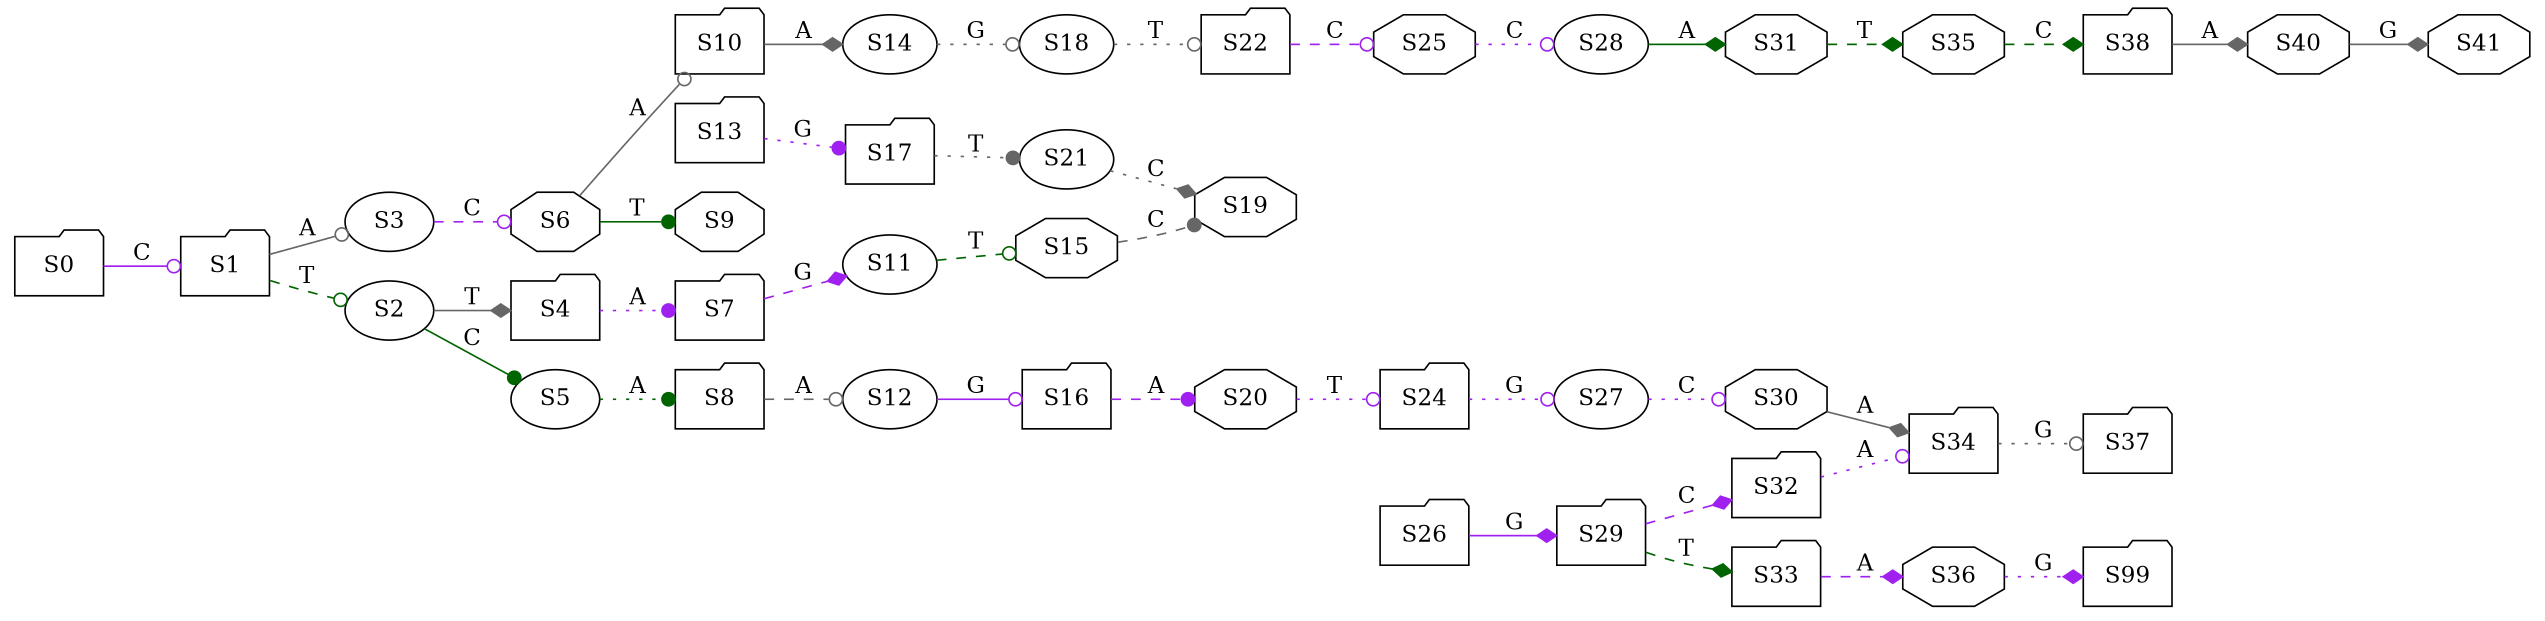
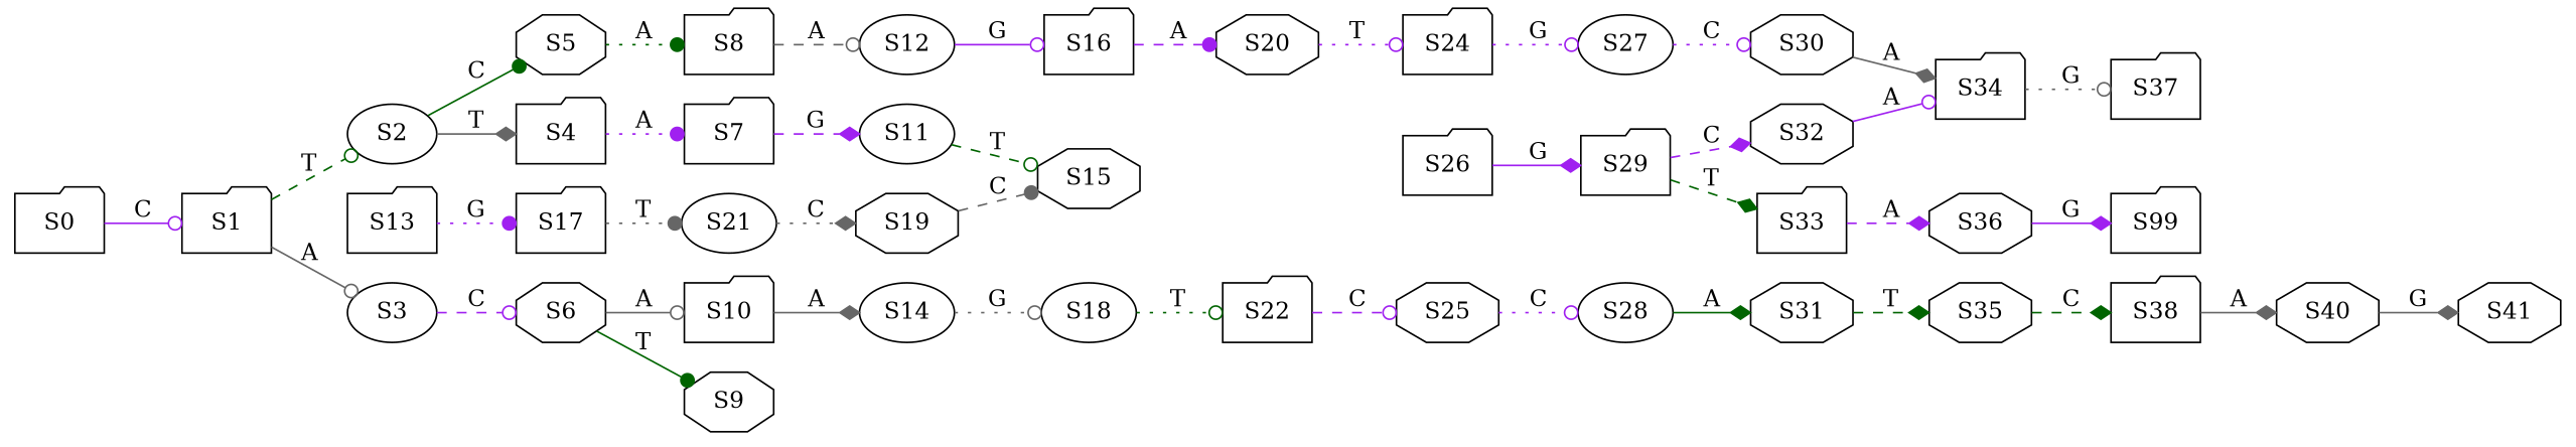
  strict digraph {
    rankdir=LR
    node [shape=folder]
    edge [arrowhead=odot color=purple style=dotted]
    S0
    S1
    S2 [shape=ellipse]
    S3 [shape=ellipse]
    S4
-   S5 [shape=ellipse]
+   S5 [shape=octagon]
    S6 [shape=octagon]
    S7
    S8
    S9 [shape=octagon]
    S10
    S11 [shape=ellipse]
    S12 [shape=ellipse]
    S14 [shape=ellipse]
    S15 [shape=octagon]
    S16
    S13
    S17
    S18 [shape=ellipse]
    S19 [shape=octagon]
    S20 [shape=octagon]
    S21 [shape=ellipse]
    S22
    S24
    S25 [shape=octagon]
    S27 [shape=ellipse]
    S28 [shape=ellipse]
    S26
    S29
    S30 [shape=octagon]
    S31 [shape=octagon]
-   S32
+   S32 [shape=octagon]
    S33
    S34
    S35 [shape=octagon]
    S36 [shape=octagon]
    S37
    S38
    n39 [label=S99]
    S40 [shape=octagon]
    S41 [shape=octagon]
    S0 -> S1 [label=C style=solid]
    S1 -> S2 [color=darkgreen label=T style=dashed]
    S1 -> S3 [color=gray40 label=A style=solid]
    S2 -> S4 [arrowhead=diamond color=gray40 label=T style=solid]
    S2 -> S5 [arrowhead=dot color=darkgreen label=C style=solid]
    S3 -> S6 [label=C style=dashed]
    S4 -> S7 [arrowhead=dot label=A]
    S5 -> S8 [arrowhead=dot color=darkgreen label=A]
    S6 -> S9 [arrowhead=dot color=darkgreen label=T style=solid]
    S6 -> S10 [color=gray40 label=A style=solid]
    S7 -> S11 [arrowhead=diamond label=G style=dashed]
    S8 -> S12 [color=gray40 label=A style=dashed]
    S10 -> S14 [arrowhead=diamond color=gray40 label=A style=solid]
    S11 -> S15 [color=darkgreen label=T style=dashed]
    S12 -> S16 [label=G style=solid]
    S14 -> S18 [color=gray40 label=G]
-   S15 -> S19 [arrowhead=dot color=gray40 label=C style=dashed]
+   S19 -> S15 [arrowhead=dot color=gray40 label=C style=dashed]
    S16 -> S20 [arrowhead=dot label=A style=dashed]
    S13 -> S17 [arrowhead=dot label=G]
    S17 -> S21 [arrowhead=dot color=gray40 label=T]
-   S18 -> S22 [color=gray40 label=T]
+   S18 -> S22 [color=darkgreen label=T]
    S20 -> S24 [label=T]
    S21 -> S19 [arrowhead=diamond color=gray40 label=C]
    S22 -> S25 [label=C style=dashed]
    S24 -> S27 [label=G]
    S25 -> S28 [label=C]
    S27 -> S30 [label=C]
    S28 -> S31 [arrowhead=diamond color=darkgreen label=A style=solid]
    S26 -> S29 [arrowhead=diamond label=G style=solid]
    S29 -> S32 [arrowhead=diamond label=C style=dashed]
    S29 -> S33 [arrowhead=diamond color=darkgreen label=T style=dashed]
    S30 -> S34 [arrowhead=diamond color=gray40 label=A style=solid]
    S31 -> S35 [arrowhead=diamond color=darkgreen label=T style=dashed]
-   S32 -> S34 [label=A]
+   S32 -> S34 [label=A style=solid]
    S33 -> S36 [arrowhead=diamond label=A style=dashed]
    S34 -> S37 [color=gray40 label=G]
    S35 -> S38 [arrowhead=diamond color=darkgreen label=C style=dashed]
-   S36 -> n39 [arrowhead=diamond label=G]
+   S36 -> n39 [arrowhead=diamond label=G style=solid]
    S38 -> S40 [arrowhead=diamond color=gray40 label=A style=solid]
    S40 -> S41 [arrowhead=diamond color=gray40 label=G style=solid]
  }
